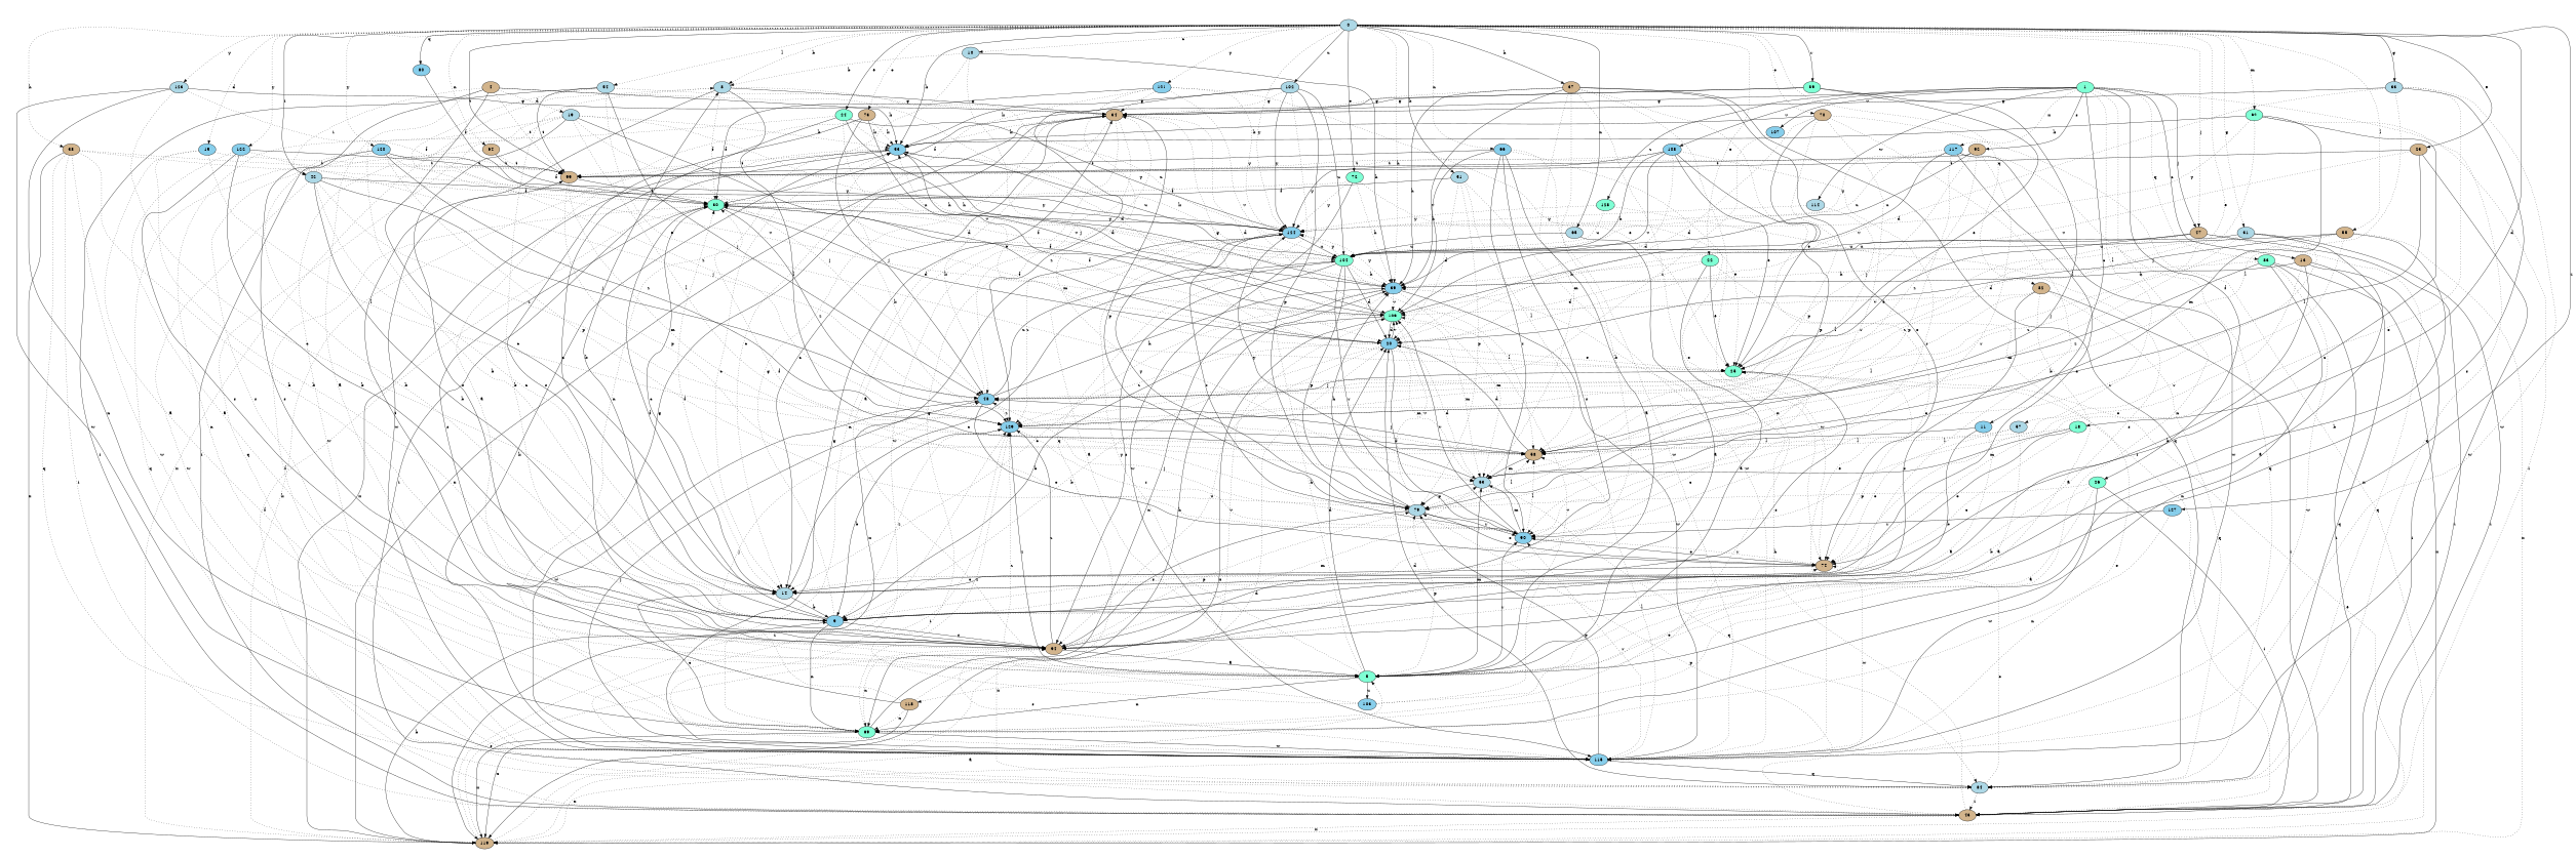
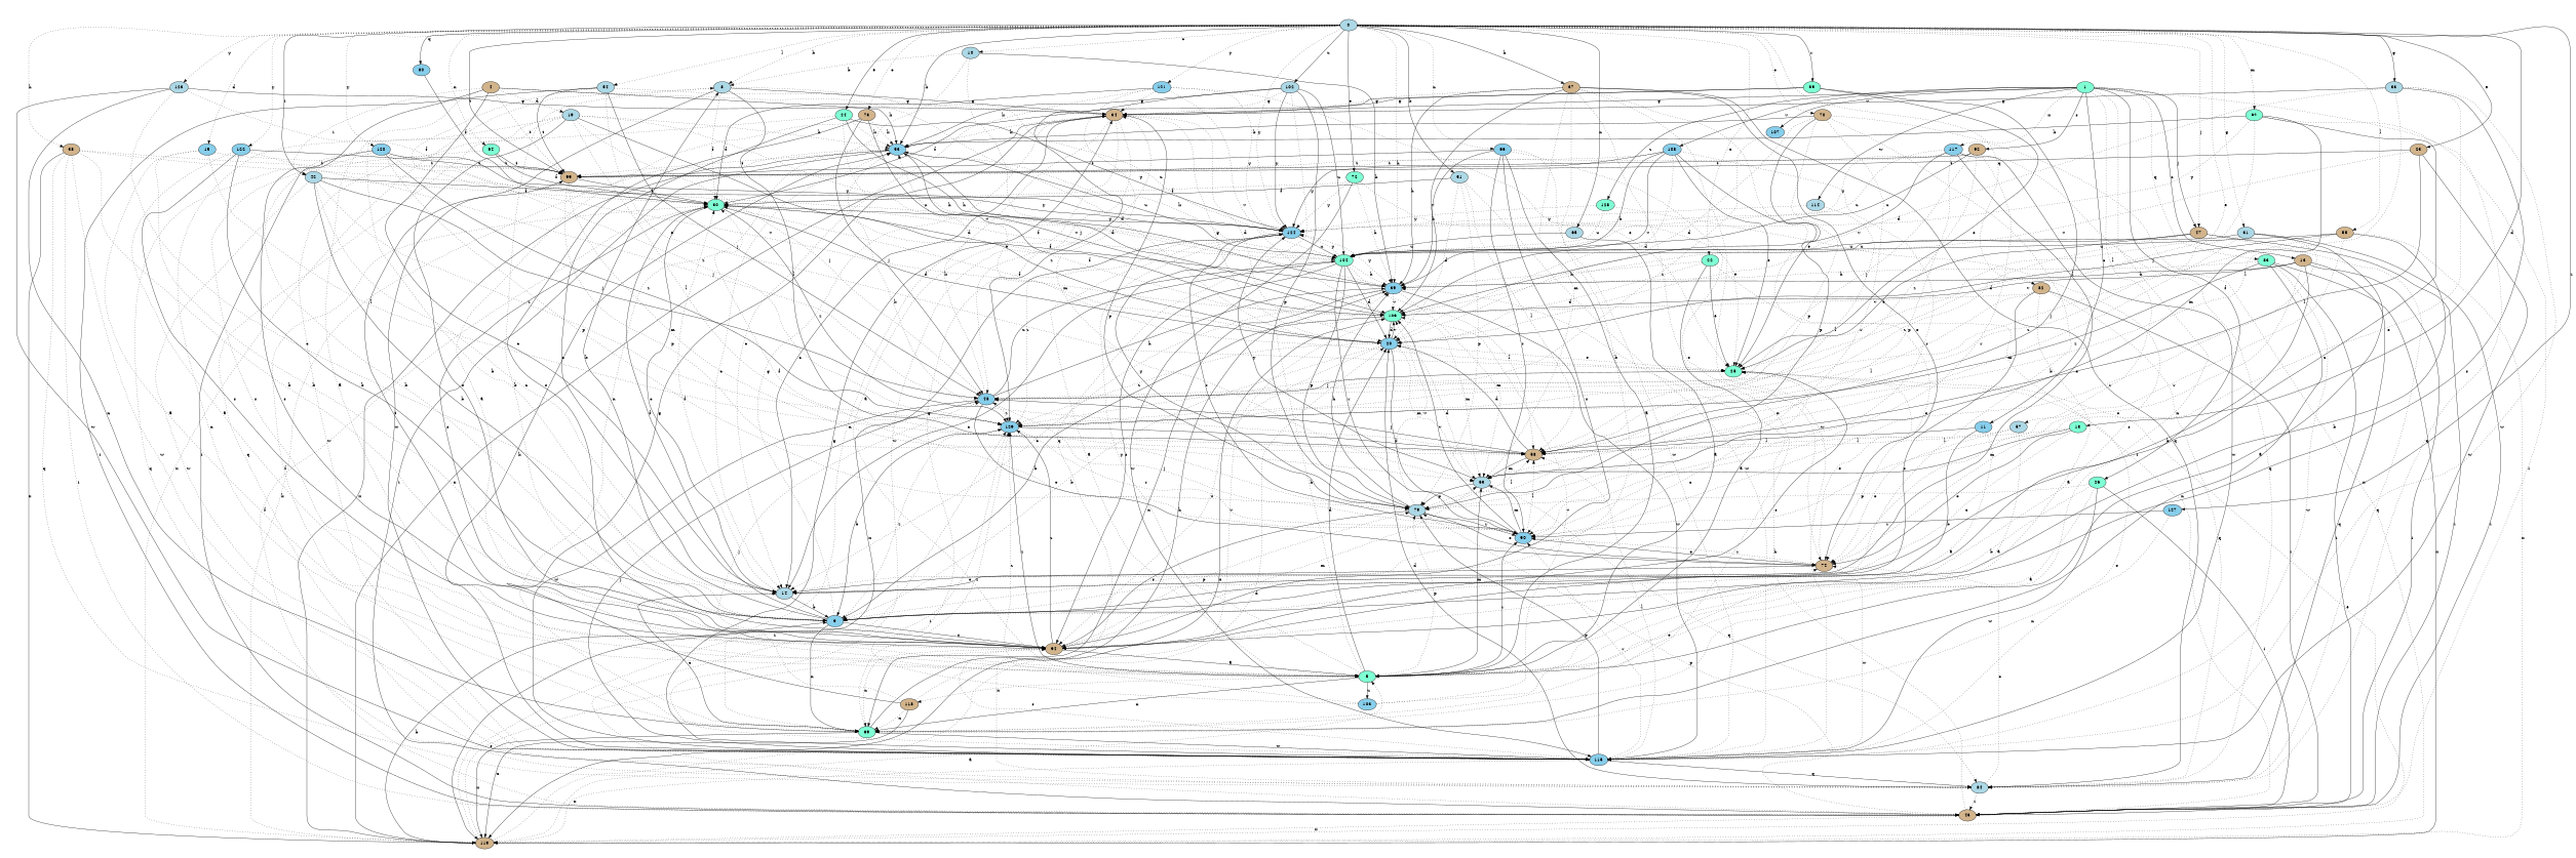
  strict digraph {
    node [fillcolor=skyblue style=filled]
    edge [style=dotted]
    0 [fillcolor=lightblue]
    8 [fillcolor=lightblue]
    10 [fillcolor=lightblue]
    15
    18 [fillcolor=aquamarine]
    22 [fillcolor=aquamarine]
    23 [fillcolor=tan]
    24 [fillcolor=aquamarine]
    25 [fillcolor=aquamarine]
    31 [fillcolor=lightblue]
    33 [fillcolor=lightblue]
    37 [fillcolor=tan]
    38 [fillcolor=tan]
    39
    42 [fillcolor=lightblue]
    47 [fillcolor=tan]
    51 [fillcolor=lightblue]
    53
    54 [fillcolor=lightblue]
    55 [fillcolor=tan]
    62 [fillcolor=aquamarine]
-   64 [fillcolor=tan]
+   64 [fillcolor=aquamarine]
    65 [fillcolor=lightblue]
    66
    70 [fillcolor=tan]
    72 [fillcolor=aquamarine]
    73 [fillcolor=tan]
    80
    82 [fillcolor=tan]
    89 [fillcolor=aquamarine]
    99 [fillcolor=tan]
    102 [fillcolor=lightblue]
    120
    121
    122
    123 [fillcolor=lightblue]
    124
    127
    34 [fillcolor=tan]
    30 [fillcolor=aquamarine]
    58 [fillcolor=tan]
    104 [fillcolor=aquamarine]
    115
    119 [fillcolor=tan]
    69 [fillcolor=aquamarine]
    48
    5 [fillcolor=aquamarine]
    9
    14 [fillcolor=lightblue]
    63 [fillcolor=lightblue]
    74 [fillcolor=tan]
    20
    109 [fillcolor=aquamarine]
    94 [fillcolor=tan]
    43 [fillcolor=tan]
    90
    129
    84 [fillcolor=lightblue]
    79 [fillcolor=lightblue]
    1 [fillcolor=aquamarine]
    11
    13 [fillcolor=tan]
    26 [fillcolor=aquamarine]
    57 [fillcolor=lightblue]
    83 [fillcolor=aquamarine]
    92 [fillcolor=tan]
    107
    108
    114 [fillcolor=lightblue]
    117
    128 [fillcolor=aquamarine]
    4 [fillcolor=tan]
    19 [fillcolor=lightblue]
    103
    118 [fillcolor=tan]
    0 -> 8 [label=b]
    0 -> 10 [label=c]
    0 -> 15 [label=d]
    0 -> 18 [label=d style=solid]
    0 -> 22 [label=e]
    0 -> 23 [label=e style=solid]
    0 -> 24 [label=e style=solid]
    0 -> 25 [label=e]
    0 -> 31 [label=g]
    0 -> 33 [label=g style=solid]
    0 -> 37 [label=h style=solid]
    0 -> 38 [label=h]
    0 -> 39 [label=h]
    0 -> 42 [label=i style=solid]
    0 -> 47 [label=j]
    0 -> 51 [label=k style=solid]
    0 -> 53 [label=k style=solid]
    0 -> 54 [label=l]
    0 -> 55 [label=l]
    0 -> 62 [label=m]
    0 -> 64 [label=n]
    0 -> 65 [label=n style=solid]
    0 -> 66 [label=n]
    0 -> 70 [label=o]
    0 -> 72 [label=o style=solid]
    0 -> 73 [label=o]
    0 -> 80 [label=q style=solid]
    0 -> 82 [label=q]
    0 -> 89 [label=r style=solid]
    0 -> 99 [label=t style=solid]
    0 -> 102 [label=u style=solid]
    0 -> 120 [label=y]
    0 -> 121 [label=y]
    0 -> 122 [label=y]
    0 -> 123 [label=y]
    0 -> 124 [label=y]
    0 -> 127 [label=z style=solid]
    8 -> 34 [label=g style=solid]
    8 -> 30 [label=f]
    8 -> 58 [label=l style=solid]
    8 -> 104 [label=u]
    8 -> 115 [label=w style=solid]
    8 -> 119 [label=x]
    10 -> 8 [label=b]
    10 -> 39 [label=h style=solid]
    10 -> 69 [label=n]
    10 -> 48 [label=j]
    15 -> 99 [label=t]
    15 -> 58 [label=l]
    15 -> 5 [label=a]
    15 -> 9 [label=b]
    18 -> 58 [label=l]
    18 -> 14 [label=c]
    18 -> 63 [label=m style=solid]
    18 -> 74 [label=o style=solid]
    22 -> 25 [label=e style=solid]
    22 -> 39 [label=h]
    22 -> 5 [label=a style=solid]
    22 -> 74 [label=o]
    22 -> 20 [label=d]
    23 -> 99 [label=t style=solid]
    23 -> 58 [label=l style=solid]
    23 -> 115 [label=w style=solid]
    23 -> 109 [label=v]
    24 -> 25 [label=e]
    24 -> 39 [label=h style=solid]
    24 -> 53 [label=k]
    24 -> 124 [label=y style=solid]
    24 -> 9 [label=b]
    24 -> 14 [label=c style=solid]
    25 -> 48 [label=j style=solid]
    25 -> 14 [label=c]
    25 -> 94 [label=s style=solid]
    31 -> 104 [label=u style=solid]
    31 -> 5 [label=a style=solid]
    31 -> 63 [label=m]
    31 -> 43 [label=i style=solid]
    31 -> 90 [label=r]
    31 -> 129 [label=z]
    33 -> 34 [label=g style=solid]
    33 -> 58 [label=l]
    33 -> 115 [label=w]
    33 -> 74 [label=o]
    33 -> 20 [label=d]
    33 -> 94 [label=s style=solid]
    37 -> 39 [label=h style=solid]
    37 -> 34 [label=g]
    37 -> 115 [label=w]
    37 -> 69 [label=n]
    37 -> 9 [label=b]
    37 -> 63 [label=m]
    37 -> 74 [label=o style=solid]
    37 -> 109 [label=v style=solid]
    37 -> 43 [label=i]
    37 -> 84 [label=q style=solid]
    38 -> 99 [label=t]
    38 -> 104 [label=u]
    38 -> 115 [label=w]
    38 -> 119 [label=x style=solid]
    38 -> 9 [label=b]
    38 -> 43 [label=i]
    38 -> 84 [label=q]
    39 -> 124 [label=y]
    39 -> 30 [label=f style=solid]
    39 -> 115 [label=w style=solid]
    39 -> 69 [label=n style=solid]
    39 -> 14 [label=c]
    39 -> 63 [label=m]
    39 -> 109 [label=v]
    42 -> 124 [label=y style=solid]
    42 -> 30 [label=f]
    42 -> 115 [label=w]
    42 -> 48 [label=j style=solid]
    42 -> 9 [label=b style=solid]
    42 -> 14 [label=c]
    42 -> 129 [label=z]
    47 -> 25 [label=e style=solid]
    47 -> 104 [label=u style=solid]
    47 -> 43 [label=i style=solid]
    47 -> 129 [label=z]
    47 -> 84 [label=q]
    51 -> 30 [label=f style=solid]
    51 -> 58 [label=l]
    51 -> 115 [label=w]
    51 -> 20 [label=d]
    51 -> 79 [label=p]
    53 -> 99 [label=t]
    53 -> 104 [label=u style=solid]
    53 -> 119 [label=x style=solid]
    53 -> 14 [label=c]
    53 -> 109 [label=v style=solid]
    53 -> 43 [label=i style=solid]
    54 -> 25 [label=e]
    54 -> 99 [label=t style=solid]
    54 -> 34 [label=g]
    54 -> 48 [label=j style=solid]
    54 -> 43 [label=i style=solid]
    54 -> 129 [label=z]
    55 -> 104 [label=u style=solid]
    55 -> 119 [label=x]
    55 -> 48 [label=j]
    55 -> 9 [label=b style=solid]
    55 -> 20 [label=d style=solid]
    55 -> 90 [label=r]
    62 -> 53 [label=k style=solid]
    62 -> 124 [label=y]
    62 -> 48 [label=j]
    62 -> 14 [label=c style=solid]
    62 -> 63 [label=m style=solid]
    62 -> 43 [label=i]
-   64 -> 99 [label=t]
+   64 -> 99 [label=t style=solid]
    64 -> 30 [label=f style=solid]
    64 -> 94 [label=s]
    65 -> 104 [label=u style=solid]
    65 -> 5 [label=a style=solid]
    66 -> 39 [label=h style=solid]
    66 -> 99 [label=t style=solid]
    66 -> 115 [label=w]
    66 -> 5 [label=a style=solid]
    66 -> 74 [label=o]
    66 -> 94 [label=s style=solid]
    66 -> 90 [label=r style=solid]
    70 -> 25 [label=e style=solid]
    70 -> 53 [label=k style=solid]
    70 -> 119 [label=x]
    70 -> 9 [label=b]
    70 -> 20 [label=d]
    70 -> 90 [label=r]
    70 -> 79 [label=p]
    72 -> 25 [label=e]
    72 -> 39 [label=h]
    72 -> 124 [label=y]
    72 -> 30 [label=f]
    72 -> 115 [label=w style=solid]
    73 -> 53 [label=k]
    73 -> 48 [label=j style=solid]
    73 -> 5 [label=a]
    73 -> 109 [label=v style=solid]
    73 -> 94 [label=s style=solid]
    80 -> 30 [label=f style=solid]
    82 -> 58 [label=l]
    82 -> 5 [label=a]
    82 -> 109 [label=v]
    82 -> 94 [label=s style=solid]
    82 -> 43 [label=i style=solid]
    82 -> 84 [label=q]
    89 -> 25 [label=e style=solid]
    89 -> 34 [label=g style=solid]
    89 -> 30 [label=f style=solid]
    89 -> 58 [label=l style=solid]
    99 -> 30 [label=f style=solid]
    99 -> 63 [label=m]
    99 -> 79 [label=p]
    102 -> 53 [label=k style=solid]
    102 -> 124 [label=y style=solid]
    102 -> 34 [label=g]
    102 -> 104 [label=u style=solid]
    102 -> 129 [label=z style=solid]
    102 -> 84 [label=q]
    102 -> 79 [label=p style=solid]
    120 -> 99 [label=t]
    120 -> 124 [label=y style=solid]
    120 -> 9 [label=b]
    120 -> 109 [label=v]
    120 -> 94 [label=s style=solid]
    120 -> 129 [label=z style=solid]
    120 -> 84 [label=q]
    120 -> 79 [label=p]
    121 -> 25 [label=e]
    121 -> 124 [label=y]
    121 -> 34 [label=g]
    121 -> 30 [label=f style=solid]
    121 -> 14 [label=c]
    121 -> 63 [label=m]
    121 -> 109 [label=v]
    122 -> 99 [label=t style=solid]
    122 -> 48 [label=j]
    122 -> 5 [label=a]
    122 -> 9 [label=b style=solid]
    122 -> 94 [label=s style=solid]
    123 -> 34 [label=g style=solid]
    123 -> 30 [label=f]
    123 -> 115 [label=w style=solid]
    123 -> 69 [label=n style=solid]
    123 -> 14 [label=c]
    124 -> 104 [label=u style=solid]
    124 -> 119 [label=x style=solid]
    124 -> 5 [label=a]
    124 -> 90 [label=r style=solid]
    124 -> 129 [label=z]
    127 -> 69 [label=n]
    127 -> 90 [label=r style=solid]
    34 -> 53 [label=k]
    34 -> 115 [label=w]
    34 -> 119 [label=x style=solid]
    34 -> 69 [label=n]
    34 -> 5 [label=a]
    34 -> 14 [label=c style=solid]
    34 -> 20 [label=d]
    34 -> 79 [label=p style=solid]
    30 -> 124 [label=y style=solid]
    30 -> 14 [label=c style=solid]
    30 -> 20 [label=d style=solid]
    30 -> 94 [label=s style=solid]
    30 -> 129 [label=z style=solid]
    58 -> 53 [label=k]
    58 -> 48 [label=j style=solid]
    58 -> 63 [label=m style=solid]
    58 -> 20 [label=d style=solid]
    104 -> 39 [label=h]
    104 -> 53 [label=k]
    104 -> 124 [label=y]
    104 -> 30 [label=f]
    104 -> 58 [label=l]
    104 -> 14 [label=c style=solid]
    104 -> 20 [label=d style=solid]
    104 -> 94 [label=s style=solid]
    104 -> 90 [label=r style=solid]
    104 -> 79 [label=p style=solid]
    115 -> 25 [label=e]
    115 -> 53 [label=k style=solid]
    115 -> 34 [label=g style=solid]
    115 -> 58 [label=l]
    115 -> 119 [label=x]
    115 -> 48 [label=j style=solid]
    115 -> 94 [label=s]
    115 -> 90 [label=r]
    115 -> 84 [label=q style=solid]
    115 -> 79 [label=p style=solid]
    119 -> 25 [label=e]
    119 -> 53 [label=k]
    119 -> 5 [label=a]
    119 -> 9 [label=b style=solid]
    119 -> 20 [label=d]
    119 -> 94 [label=s]
    119 -> 129 [label=z]
    69 -> 39 [label=h style=solid]
    69 -> 30 [label=f]
    69 -> 115 [label=w style=solid]
    69 -> 119 [label=x style=solid]
    69 -> 14 [label=c style=solid]
    69 -> 129 [label=z]
    48 -> 39 [label=h style=solid]
    48 -> 53 [label=k]
    48 -> 104 [label=u style=solid]
    48 -> 115 [label=w style=solid]
    48 -> 74 [label=o style=solid]
    48 -> 129 [label=z]
    5 -> 8 [label=b]
    5 -> 39 [label=h]
    5 -> 124 [label=y]
    5 -> 69 [label=n style=solid]
    5 -> 63 [label=m style=solid]
    5 -> 20 [label=d style=solid]
    5 -> 90 [label=r style=solid]
    5 -> 129 [label=z style=solid]
    5 -> 79 [label=p]
    5 -> 103 [label=u style=solid]
    5 -> 118 [label=x]
    9 -> 8 [label=b style=solid]
    9 -> 34 [label=g]
    9 -> 30 [label=f style=solid]
    9 -> 69 [label=n style=solid]
    9 -> 94 [label=s style=solid]
    9 -> 129 [label=z]
    14 -> 30 [label=f]
    14 -> 9 [label=b style=solid]
    63 -> 124 [label=y style=solid]
    63 -> 20 [label=d]
    63 -> 84 [label=q]
    63 -> 79 [label=p style=solid]
    74 -> 25 [label=e]
    74 -> 115 [label=w]
    74 -> 14 [label=c style=solid]
    74 -> 90 [label=r]
    20 -> 25 [label=e]
    20 -> 34 [label=g]
    20 -> 30 [label=f]
    20 -> 9 [label=b]
    20 -> 63 [label=m]
    20 -> 109 [label=v style=solid]
    20 -> 94 [label=s]
    20 -> 90 [label=r style=solid]
    20 -> 129 [label=z]
    109 -> 53 [label=d style=solid]
    109 -> 30 [label=f]
    109 -> 119 [label=x style=solid]
    109 -> 9 [label=b style=solid]
    109 -> 63 [label=m]
    109 -> 20 [label=d style=solid]
    94 -> 99 [label=t style=solid]
    94 -> 69 [label=n]
    94 -> 5 [label=a style=solid]
    94 -> 63 [label=m]
    94 -> 129 [label=z style=solid]
    94 -> 79 [label=p]
    43 -> 39 [label=h]
    43 -> 30 [label=f]
    43 -> 119 [label=x]
    43 -> 79 [label=p]
    90 -> 30 [label=f]
    90 -> 58 [label=l]
    90 -> 48 [label=j]
    90 -> 63 [label=m style=solid]
    90 -> 74 [label=o style=solid]
    90 -> 109 [label=v style=solid]
    129 -> 58 [label=l style=solid]
    129 -> 9 [label=b style=solid]
    129 -> 43 [label=i]
    129 -> 90 [label=r]
    84 -> 74 [label=o]
    84 -> 20 [label=d style=solid]
    84 -> 43 [label=i]
    79 -> 39 [label=h style=solid]
    79 -> 124 [label=y style=solid]
    79 -> 58 [label=l]
    79 -> 74 [label=o style=solid]
    79 -> 109 [label=v]
    79 -> 94 [label=s style=solid]
    79 -> 90 [label=r style=solid]
    1 -> 47 [label=j style=solid]
    1 -> 34 [label=g style=solid]
    1 -> 69 [label=n]
    1 -> 84 [label=q]
    1 -> 11 [label=c style=solid]
    1 -> 13 [label=c style=solid]
    1 -> 26 [label=f style=solid]
    1 -> 57 [label=l]
    1 -> 83 [label=q]
    1 -> 92 [label=s style=solid]
    1 -> 107 [label=v style=solid]
    1 -> 108 [label=v style=solid]
    1 -> 114 [label=w style=solid]
    1 -> 117 [label=x]
    1 -> 128 [label=z style=solid]
    11 -> 58 [label=l style=solid]
    11 -> 5 [label=a]
    11 -> 9 [label=b style=solid]
    13 -> 39 [label=h style=solid]
    13 -> 9 [label=b style=solid]
    13 -> 74 [label=o]
+   13 -> 109 [label=v style=solid]
    13 -> 43 [label=i style=solid]
    13 -> 84 [label=q style=solid]
    26 -> 115 [label=w style=solid]
    26 -> 5 [label=a]
    26 -> 9 [label=b]
    26 -> 43 [label=i style=solid]
    26 -> 79 [label=p]
    57 -> 58 [label=l]
    57 -> 5 [label=a]
    57 -> 74 [label=o]
    83 -> 39 [label=h]
    83 -> 115 [label=w]
    83 -> 119 [label=x style=solid]
    83 -> 69 [label=n style=solid]
    83 -> 43 [label=i style=solid]
    83 -> 129 [label=z style=solid]
    92 -> 99 [label=t style=solid]
    92 -> 104 [label=u style=solid]
    92 -> 48 [label=j]
    92 -> 90 [label=r]
    92 -> 129 [label=z]
    107 -> 129 [label=z]
    108 -> 25 [label=e style=solid]
    108 -> 39 [label=h style=solid]
    108 -> 99 [label=t]
    108 -> 124 [label=y style=solid]
    108 -> 20 [label=d]
    108 -> 109 [label=v style=solid]
    108 -> 90 [label=r]
    108 -> 79 [label=p style=solid]
    114 -> 124 [label=y]
    114 -> 58 [label=l]
    117 -> 99 [label=t]
    117 -> 124 [label=y]
    117 -> 104 [label=u]
    117 -> 115 [label=w style=solid]
    117 -> 14 [label=c style=solid]
    117 -> 109 [label=v style=solid]
    117 -> 84 [label=q]
    117 -> 79 [label=p]
    128 -> 124 [label=y]
    128 -> 104 [label=u]
    128 -> 94 [label=s]
    4 -> 42 [label=i]
    4 -> 53 [label=k style=solid]
    4 -> 99 [label=t]
    4 -> 5 [label=a]
    4 -> 14 [label=c style=solid]
    4 -> 20 [label=d]
    4 -> 43 [label=i style=solid]
    4 -> 19 [label=d]
    19 -> 39 [label=h]
    19 -> 53 [label=k]
    19 -> 58 [label=l]
    19 -> 115 [label=w]
    19 -> 69 [label=n]
    19 -> 48 [label=j]
    19 -> 20 [label=d style=solid]
    19 -> 94 [label=s style=solid]
    19 -> 84 [label=q]
    103 -> 34 [label=g]
    103 -> 74 [label=o]
    103 -> 109 [label=v]
    103 -> 129 [label=z]
    118 -> 34 [label=g style=solid]
    118 -> 119 [label=x style=solid]
    118 -> 69 [label=n]
    118 -> 48 [label=j]
    118 -> 109 [label=v]
  }
